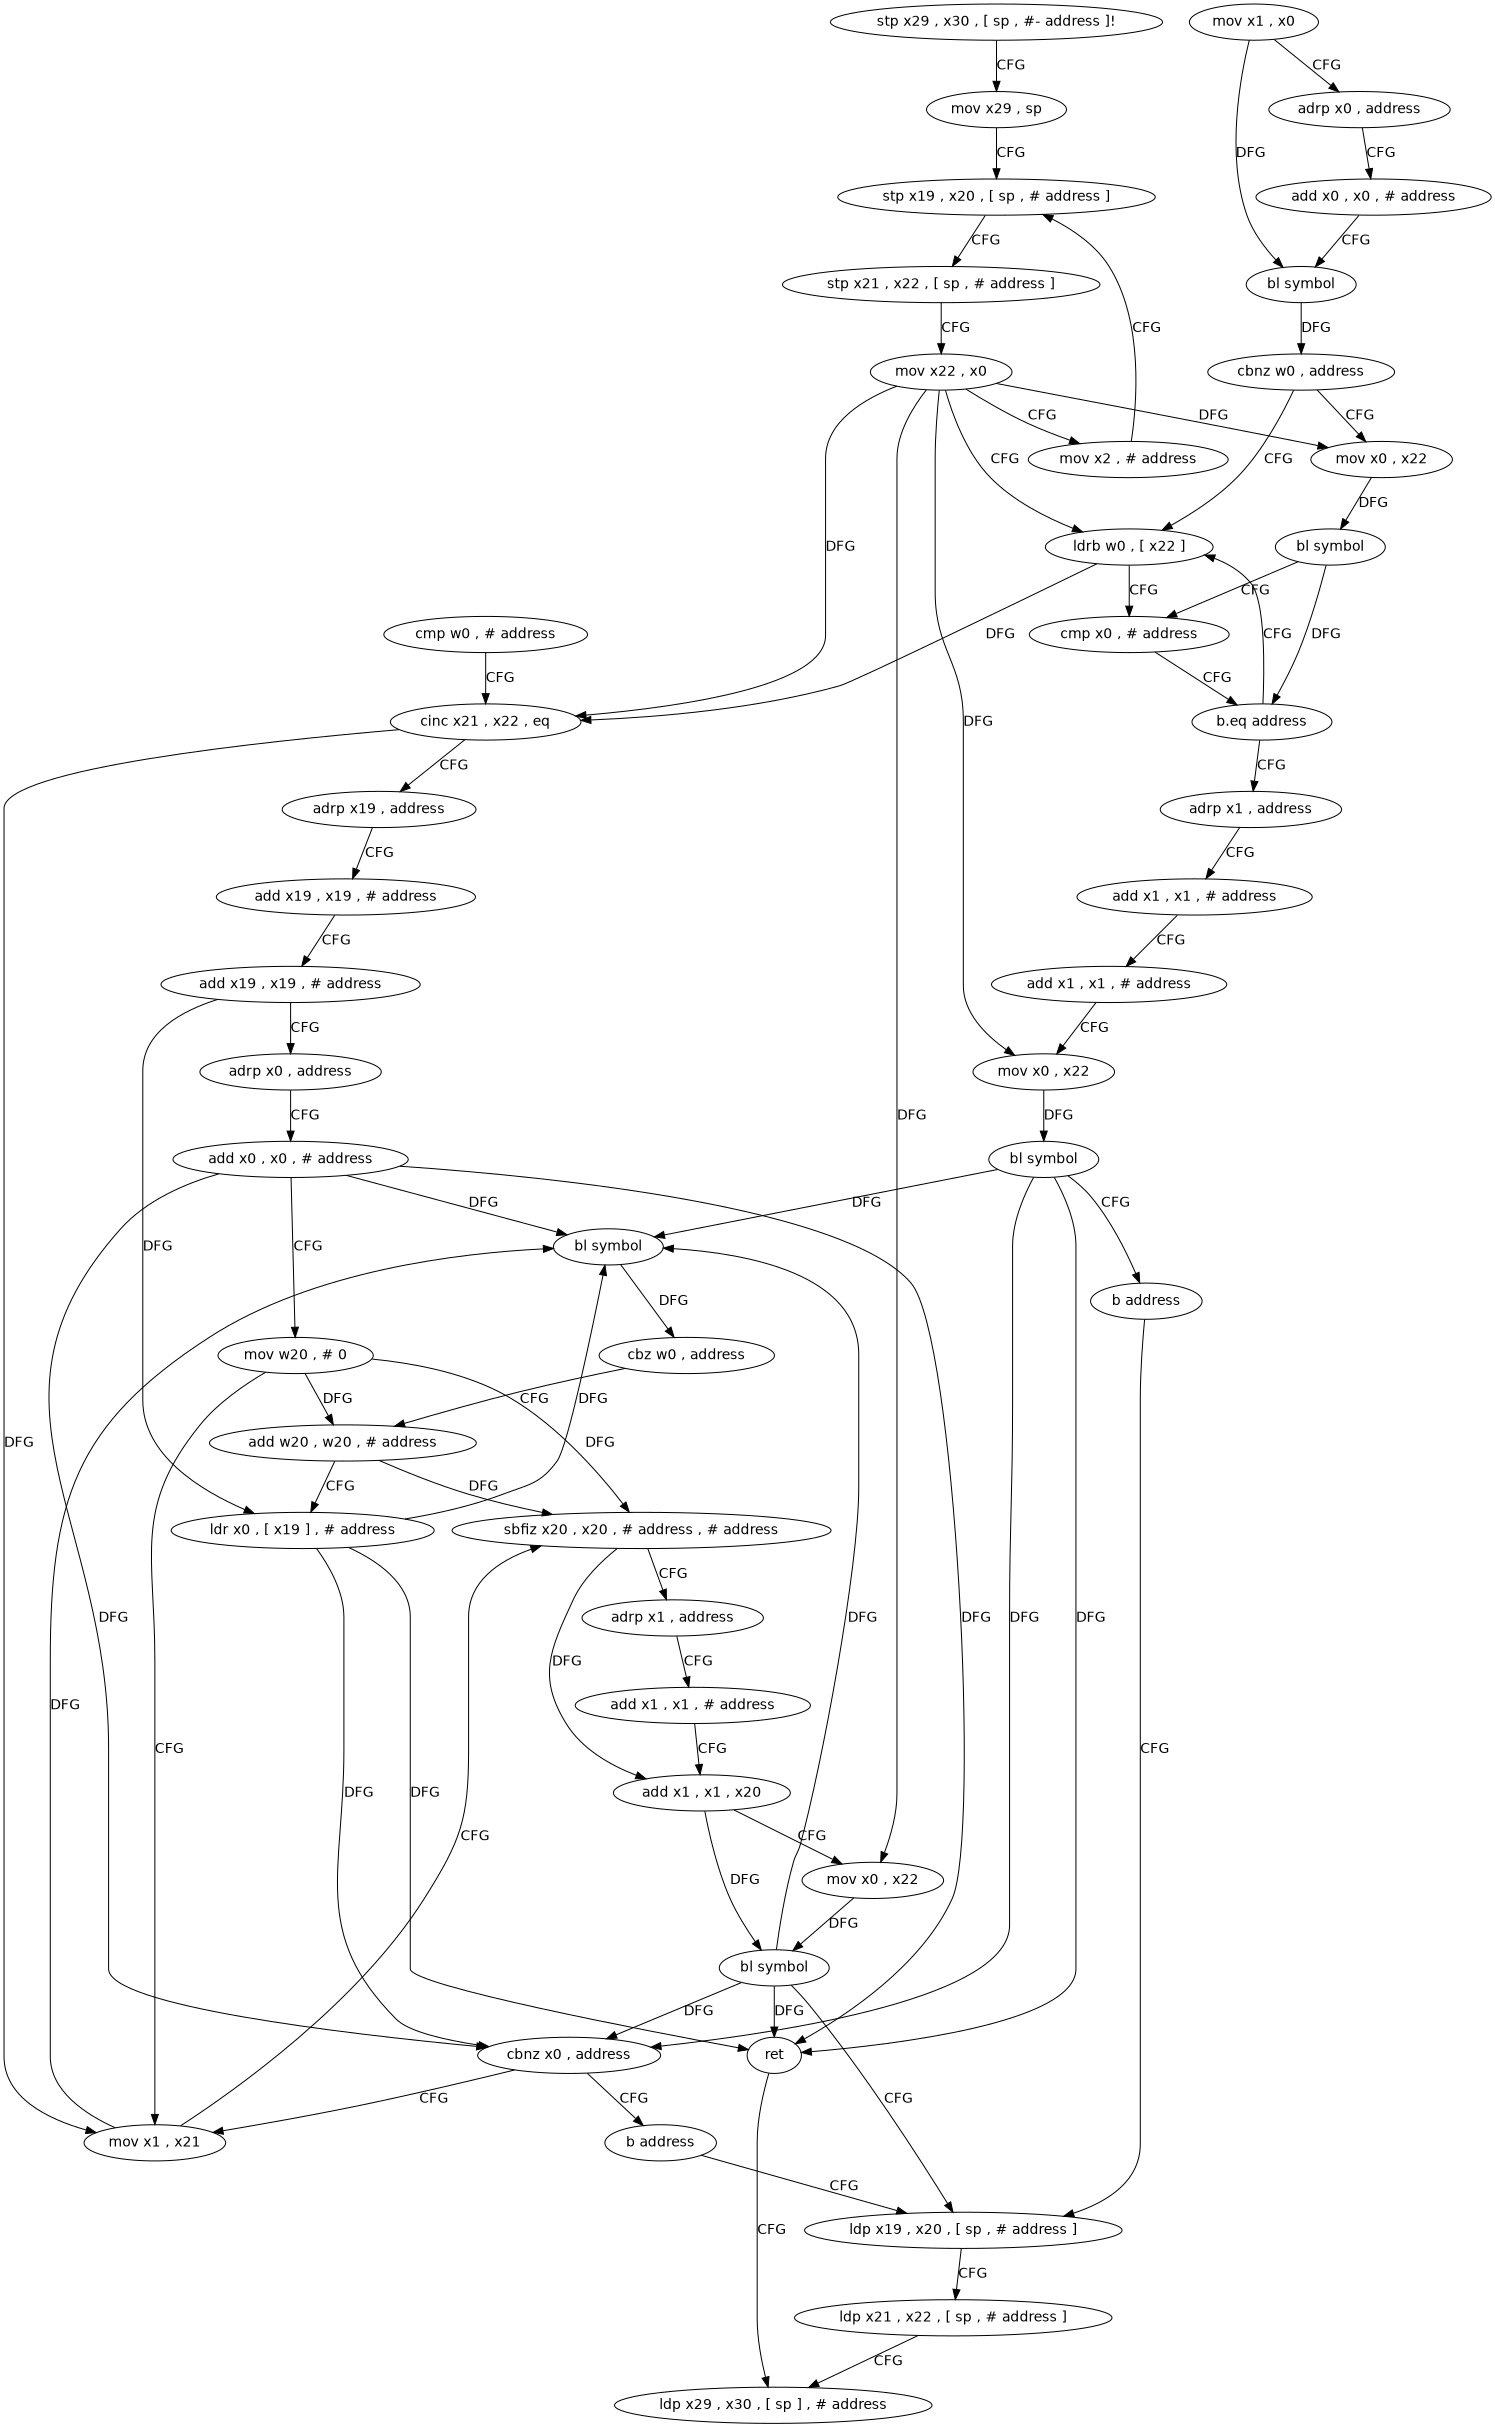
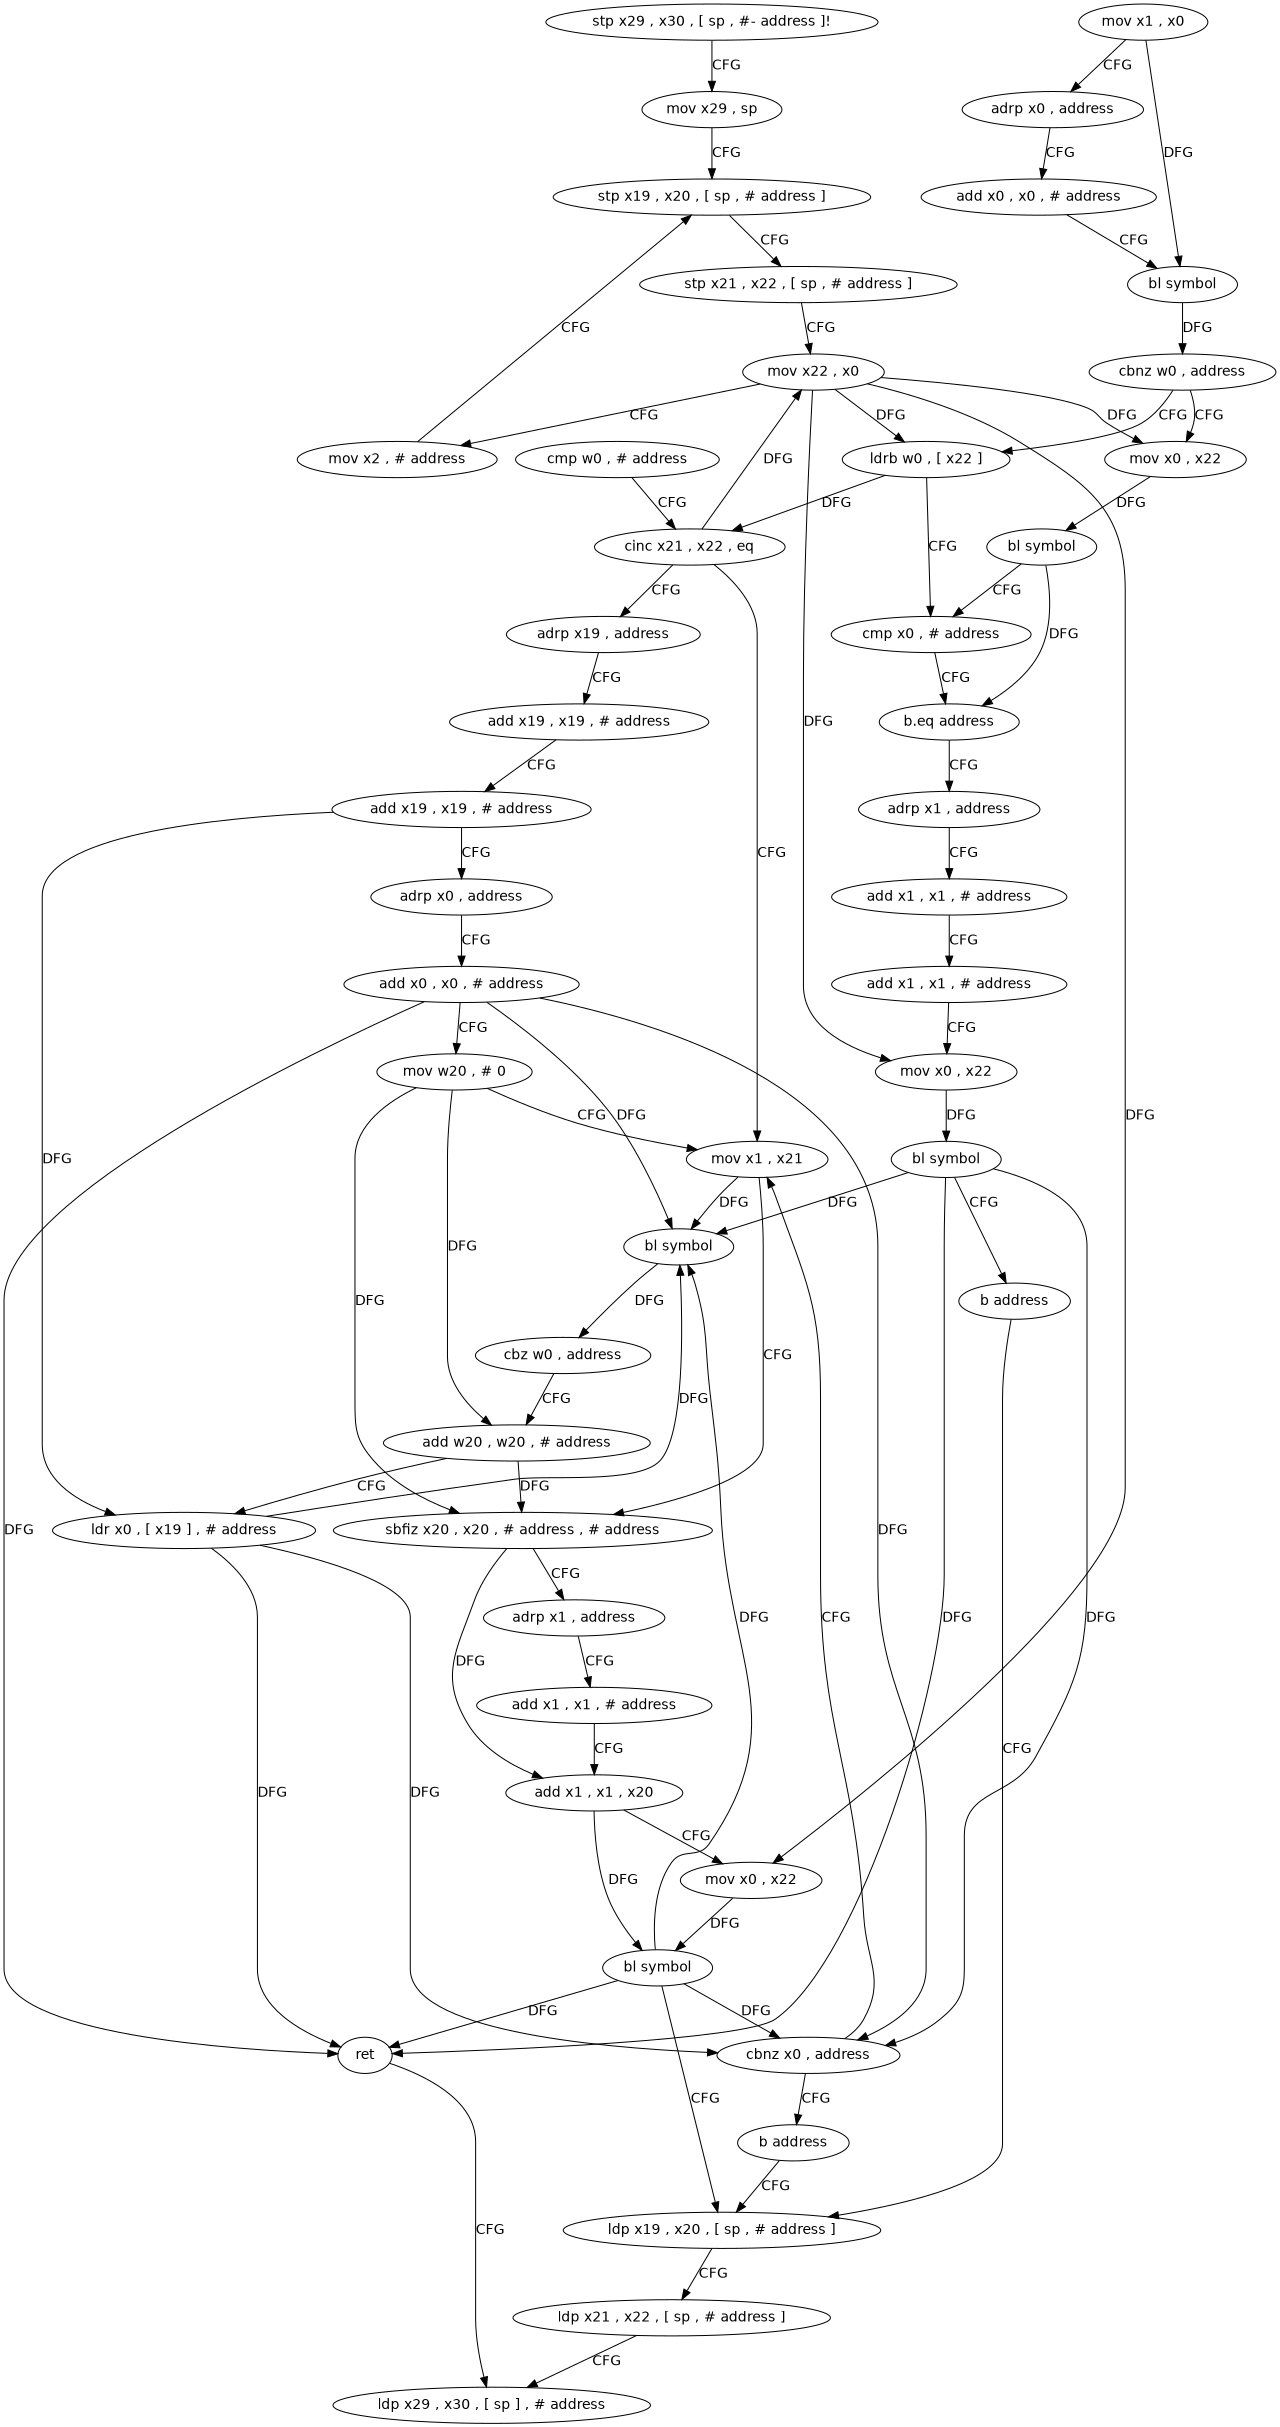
  digraph {
    fontname="DejaVu Sans"
    node [fontname="DejaVu Sans"]
    edge [fontname="DejaVu Sans"]
    n1 [label="stp x29 , x30 , [ sp , #- address ]!"]
    n2 [label="mov x29 , sp"]
    n3 [label="stp x19 , x20 , [ sp , # address ]"]
    n4 [label="stp x21 , x22 , [ sp , # address ]"]
    n5 [label="mov x22 , x0"]
    n6 [label="mov x2 , # address"]
    n7 [label="ldrb w0 , [ x22 ]"]
    n8 [label="mov x0 , x22"]
    n9 [label="cinc x21 , x22 , eq"]
    n10 [label="mov x0 , x22"]
    n11 [label="mov x0 , x22"]
    n12 [label="cmp x0 , # address"]
    n13 [label="bl symbol"]
    n14 [label="adrp x19 , address"]
    n15 [label="mov x1 , x21"]
    n16 [label="bl symbol"]
    n17 [label="bl symbol"]
    n18 [label="mov x1 , x0"]
    n19 [label="adrp x0 , address"]
    n20 [label="bl symbol"]
    n21 [label="add x0 , x0 , # address"]
    n22 [label="cbnz w0 , address"]
    n23 [label="cmp w0 , # address"]
    n24 [label="b.eq address"]
    n25 [label="add x19 , x19 , # address"]
    n26 [label="bl symbol"]
    n27 [label="sbfiz x20 , x20 , # address , # address"]
    n28 [label="add x19 , x19 , # address"]
    n29 [label="adrp x0 , address"]
    n30 [label="ldr x0 , [ x19 ] , # address"]
    n31 [label="add x0 , x0 , # address"]
    n32 [label="cbnz x0 , address"]
    n33 [label=ret]
    n34 [label="mov w20 , # 0"]
    n35 [label="add w20 , w20 , # address"]
    n36 [label="b address"]
    n37 [label="cbz w0 , address"]
    n38 [label="ldp x29 , x30 , [ sp ] , # address"]
    n39 [label="adrp x1 , address"]
    n40 [label="add x1 , x1 , x20"]
    n41 [label="adrp x1 , address"]
    n42 [label="add x1 , x1 , # address"]
    n43 [label="add x1 , x1 , # address"]
    n44 [label="add x1 , x1 , # address"]
    n45 [label="ldp x19 , x20 , [ sp , # address ]"]
    n46 [label="ldp x21 , x22 , [ sp , # address ]"]
    n47 [label="b address"]
    n1 -> n2 [label=CFG]
    n2 -> n3 [label=CFG]
    n3 -> n4 [label=CFG]
    n4 -> n5 [label=CFG]
    n5 -> n6 [label=CFG]
-   n5 -> n7 [label=CFG]
+   n5 -> n7 [label=DFG]
    n5 -> n8 [label=DFG]
-   n5 -> n9 [label=DFG]
+   n9 -> n5 [label=DFG]
    n5 -> n10 [label=DFG]
    n5 -> n11 [label=DFG]
    n6 -> n3 [label=CFG]
    n7 -> n9 [label=DFG]
    n7 -> n12 [label=CFG]
    n8 -> n13 [label=DFG]
    n9 -> n14 [label=CFG]
-   n9 -> n15 [label=DFG]
+   n9 -> n15 [label=CFG]
    n10 -> n16 [label=DFG]
    n11 -> n17 [label=DFG]
    n12 -> n24 [label=CFG]
    n13 -> n12 [label=CFG]
    n13 -> n24 [label=DFG]
    n14 -> n25 [label=CFG]
    n15 -> n26 [label=DFG]
    n15 -> n27 [label=CFG]
    n16 -> n26 [label=DFG]
    n16 -> n32 [label=DFG]
    n16 -> n33 [label=DFG]
    n16 -> n45 [label=CFG]
    n17 -> n26 [label=DFG]
    n17 -> n32 [label=DFG]
    n17 -> n33 [label=DFG]
    n17 -> n47 [label=CFG]
    n18 -> n19 [label=CFG]
    n18 -> n20 [label=DFG]
    n19 -> n21 [label=CFG]
    n20 -> n22 [label=DFG]
    n21 -> n20 [label=CFG]
    n22 -> n7 [label=CFG]
    n22 -> n8 [label=CFG]
    n23 -> n9 [label=CFG]
-   n24 -> n7 [label=CFG]
    n24 -> n41 [label=CFG]
    n25 -> n28 [label=CFG]
    n26 -> n37 [label=DFG]
    n27 -> n39 [label=CFG]
    n27 -> n40 [label=DFG]
    n28 -> n29 [label=CFG]
    n28 -> n30 [label=DFG]
    n29 -> n31 [label=CFG]
    n30 -> n26 [label=DFG]
    n30 -> n32 [label=DFG]
    n30 -> n33 [label=DFG]
    n31 -> n26 [label=DFG]
    n31 -> n32 [label=DFG]
    n31 -> n33 [label=DFG]
    n31 -> n34 [label=CFG]
    n32 -> n15 [label=CFG]
    n32 -> n36 [label=CFG]
    n33 -> n38 [label=CFG]
    n34 -> n15 [label=CFG]
    n34 -> n27 [label=DFG]
    n34 -> n35 [label=DFG]
    n35 -> n27 [label=DFG]
    n35 -> n30 [label=CFG]
    n36 -> n45 [label=CFG]
    n37 -> n35 [label=CFG]
    n39 -> n44 [label=CFG]
    n40 -> n10 [label=CFG]
    n40 -> n16 [label=DFG]
    n41 -> n42 [label=CFG]
    n42 -> n43 [label=CFG]
    n43 -> n11 [label=CFG]
    n44 -> n40 [label=CFG]
    n45 -> n46 [label=CFG]
    n46 -> n38 [label=CFG]
    n47 -> n45 [label=CFG]
  }
